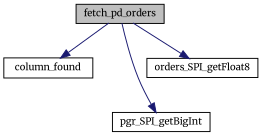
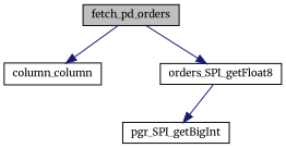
  digraph {
    fontname=Merriweather
    rankdir=TB
    node [color=black fillcolor=white fontname=Merriweather fontsize=10 shape=record style=filled]
    edge [color=midnightblue fontname=Merriweather fontsize=10 labelfontname=Helvetica labelfontsize=10 style=solid]
    n1 [fillcolor=grey75 fontcolor=black height=0.2 label=fetch_pd_orders width=0.4]
-   n2 [height=0.2 label=column_found width=0.4]
+   n2 [height=0.2 label=column_column width=0.4]
    n3 [height=0.2 label=pgr_SPI_getBigInt width=0.4]
    n4 [height=0.2 label=orders_SPI_getFloat8 width=0.4]
    n1 -> n2
-   n1 -> n3
+   n4 -> n3
    n1 -> n4
  }
